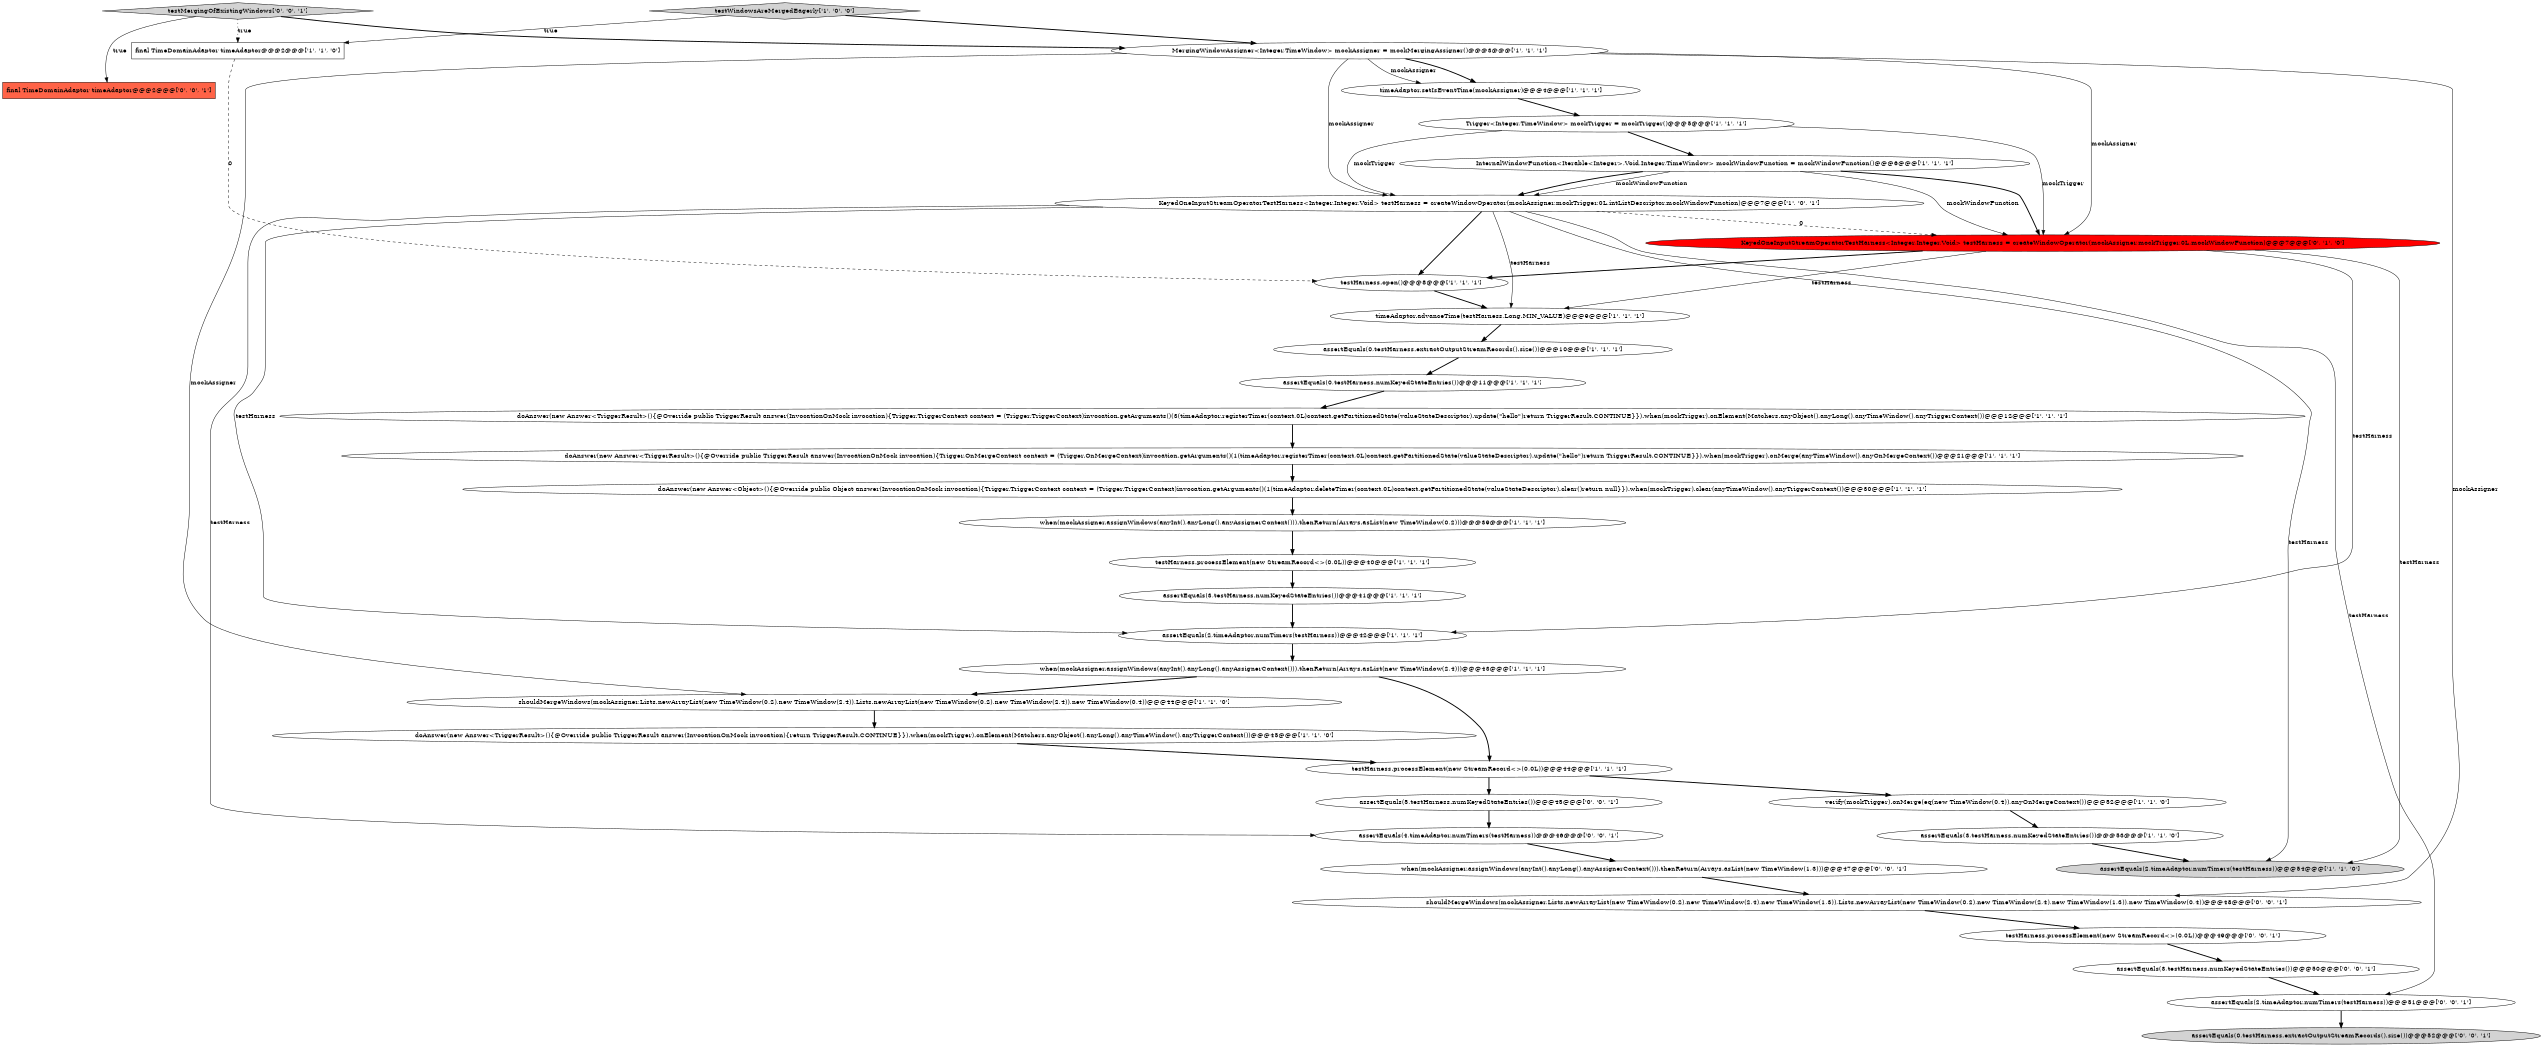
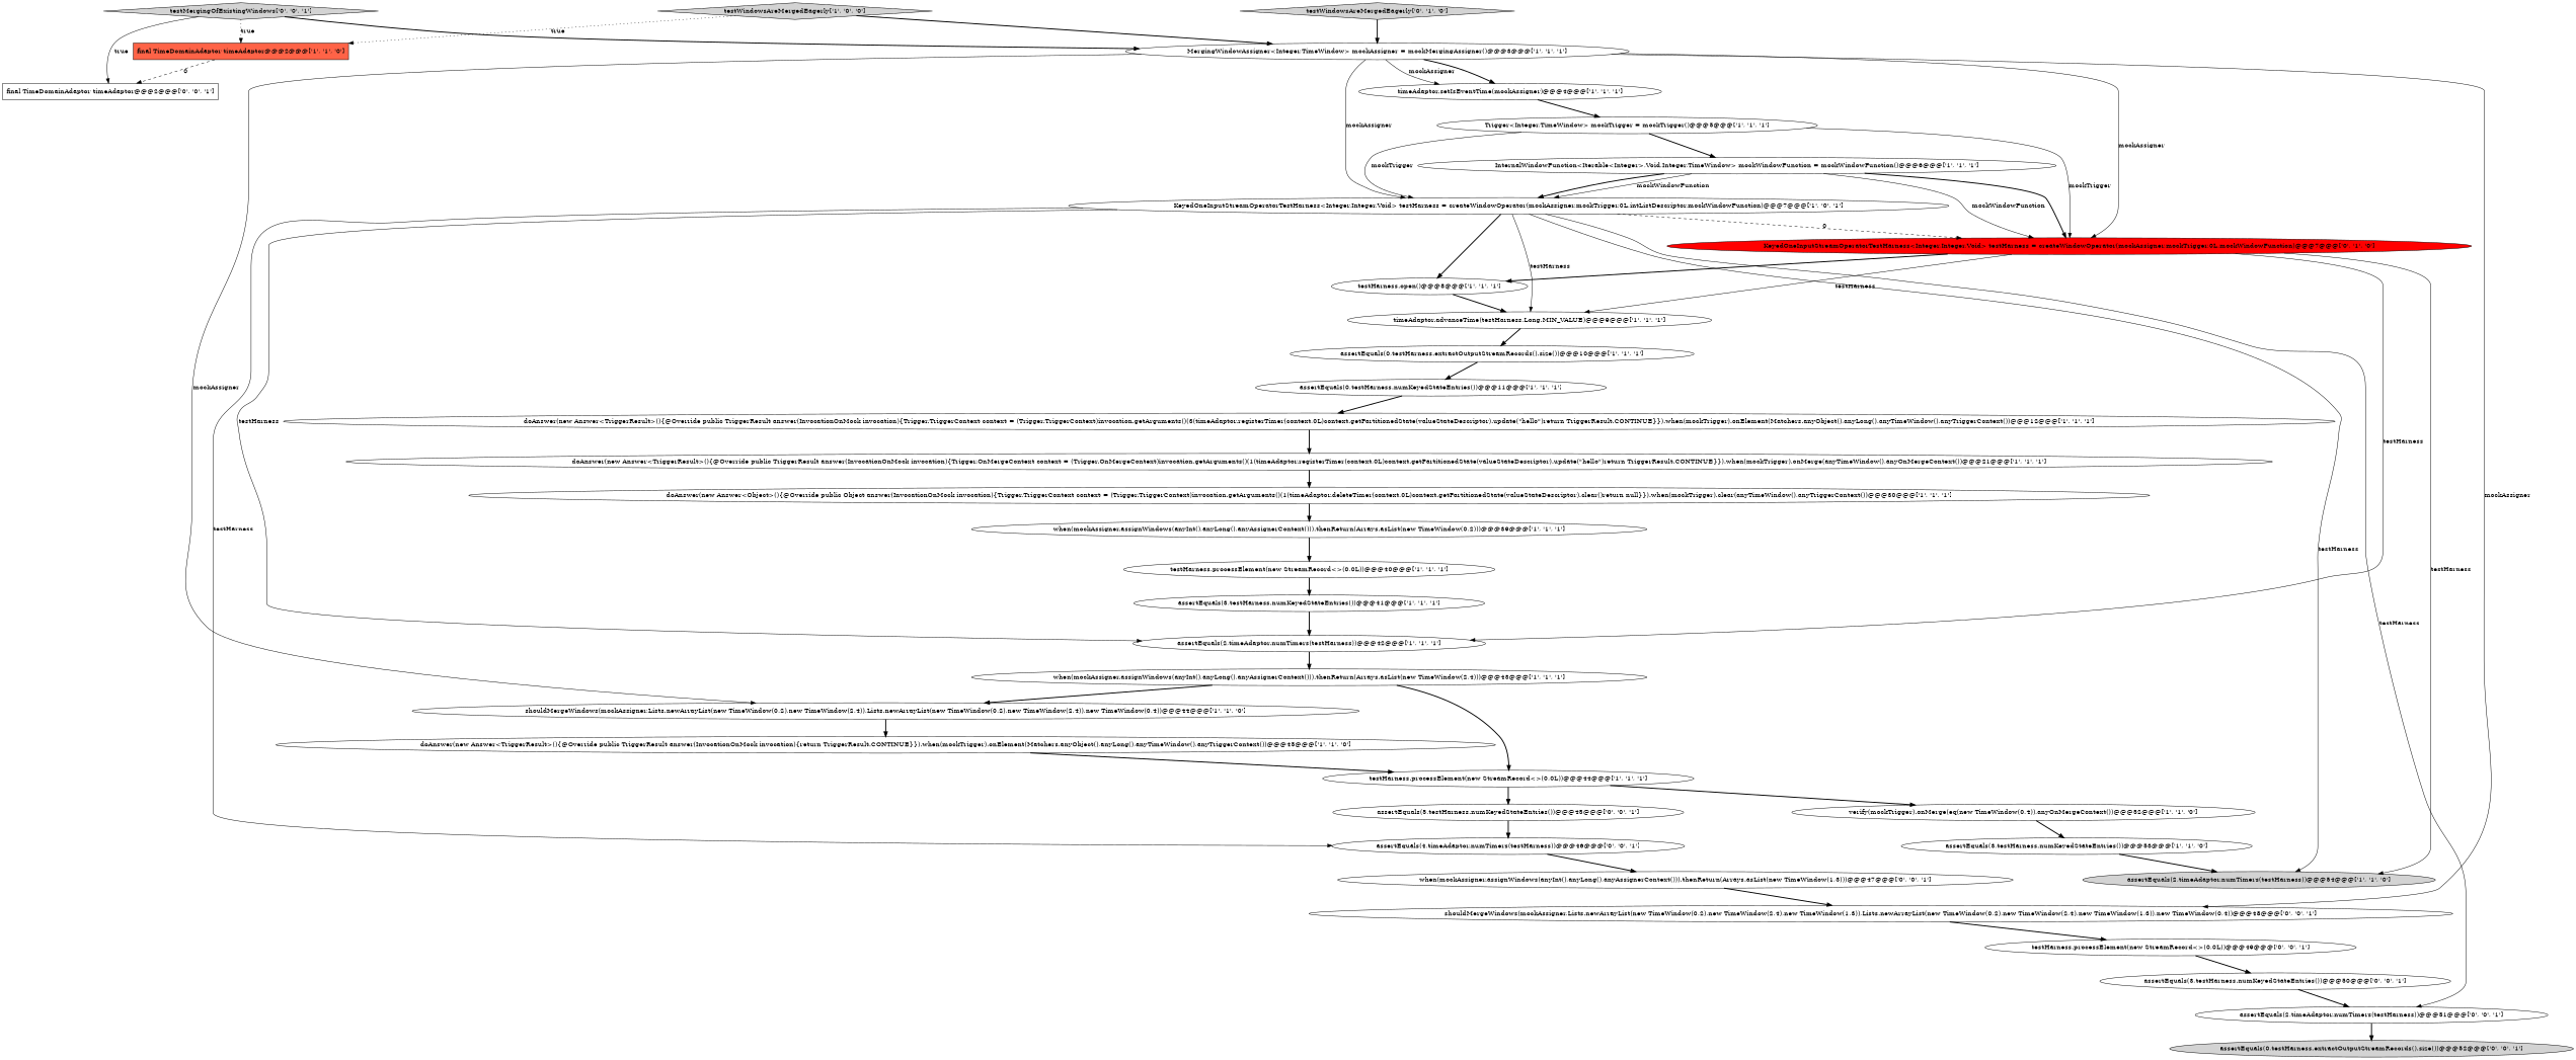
  digraph {
    node [fillcolor=white shape=ellipse style=filled]
    edge [style=bold]
    n1 [label="doAnswer(new Answer<TriggerResult>(){@Override public TriggerResult answer(InvocationOnMock invocation){return TriggerResult.CONTINUE}}).when(mockTrigger).onElement(Matchers.anyObject(),anyLong(),anyTimeWindow(),anyTriggerContext())@@@45@@@['1', '1', '0']"]
    n2 [label="testHarness.processElement(new StreamRecord<>(0,0L))@@@44@@@['1', '1', '1']"]
    n3 [label="assertEquals(5,testHarness.numKeyedStateEntries())@@@45@@@['0', '0', '1']"]
    n4 [label="verify(mockTrigger).onMerge(eq(new TimeWindow(0,4)),anyOnMergeContext())@@@52@@@['1', '1', '0']"]
    n5 [fillcolor=lightgray label="testMergingOfExistingWindows['0', '0', '1']" shape=diamond]
    n6 [label="MergingWindowAssigner<Integer,TimeWindow> mockAssigner = mockMergingAssigner()@@@3@@@['1', '1', '1']"]
-   n7 [fillcolor=tomato label="final TimeDomainAdaptor timeAdaptor@@@2@@@['0', '0', '1']" shape=box]
-   n8 [label="final TimeDomainAdaptor timeAdaptor@@@2@@@['1', '1', '0']" shape=box]
+   n7 [label="final TimeDomainAdaptor timeAdaptor@@@2@@@['0', '0', '1']" shape=box]
+   n8 [fillcolor=tomato label="final TimeDomainAdaptor timeAdaptor@@@2@@@['1', '1', '0']" shape=box]
    n9 [label="shouldMergeWindows(mockAssigner,Lists.newArrayList(new TimeWindow(0,2),new TimeWindow(2,4),new TimeWindow(1,3)),Lists.newArrayList(new TimeWindow(0,2),new TimeWindow(2,4),new TimeWindow(1,3)),new TimeWindow(0,4))@@@48@@@['0', '0', '1']"]
    n10 [label="timeAdaptor.setIsEventTime(mockAssigner)@@@4@@@['1', '1', '1']"]
    n11 [fillcolor=red label="KeyedOneInputStreamOperatorTestHarness<Integer,Integer,Void> testHarness = createWindowOperator(mockAssigner,mockTrigger,0L,mockWindowFunction)@@@7@@@['0', '1', '0']"]
    n12 [label="KeyedOneInputStreamOperatorTestHarness<Integer,Integer,Void> testHarness = createWindowOperator(mockAssigner,mockTrigger,0L,intListDescriptor,mockWindowFunction)@@@7@@@['1', '0', '1']"]
    n13 [label="shouldMergeWindows(mockAssigner,Lists.newArrayList(new TimeWindow(0,2),new TimeWindow(2,4)),Lists.newArrayList(new TimeWindow(0,2),new TimeWindow(2,4)),new TimeWindow(0,4))@@@44@@@['1', '1', '0']"]
    n14 [label="doAnswer(new Answer<TriggerResult>(){@Override public TriggerResult answer(InvocationOnMock invocation){Trigger.TriggerContext context = (Trigger.TriggerContext)invocation.getArguments()(3(timeAdaptor.registerTimer(context,0L)context.getPartitionedState(valueStateDescriptor).update(\"hello\")return TriggerResult.CONTINUE}}).when(mockTrigger).onElement(Matchers.anyObject(),anyLong(),anyTimeWindow(),anyTriggerContext())@@@12@@@['1', '1', '1']"]
    n15 [label="doAnswer(new Answer<TriggerResult>(){@Override public TriggerResult answer(InvocationOnMock invocation){Trigger.OnMergeContext context = (Trigger.OnMergeContext)invocation.getArguments()(1(timeAdaptor.registerTimer(context,0L)context.getPartitionedState(valueStateDescriptor).update(\"hello\")return TriggerResult.CONTINUE}}).when(mockTrigger).onMerge(anyTimeWindow(),anyOnMergeContext())@@@21@@@['1', '1', '1']"]
    n16 [label="doAnswer(new Answer<Object>(){@Override public Object answer(InvocationOnMock invocation){Trigger.TriggerContext context = (Trigger.TriggerContext)invocation.getArguments()(1(timeAdaptor.deleteTimer(context,0L)context.getPartitionedState(valueStateDescriptor).clear()return null}}).when(mockTrigger).clear(anyTimeWindow(),anyTriggerContext())@@@30@@@['1', '1', '1']"]
    n17 [label="assertEquals(3,testHarness.numKeyedStateEntries())@@@53@@@['1', '1', '0']"]
    n18 [fillcolor=lightgray label="assertEquals(2,timeAdaptor.numTimers(testHarness))@@@54@@@['1', '1', '0']"]
    n19 [label="assertEquals(3,testHarness.numKeyedStateEntries())@@@50@@@['0', '0', '1']"]
    n20 [label="assertEquals(2,timeAdaptor.numTimers(testHarness))@@@51@@@['0', '0', '1']"]
    n21 [fillcolor=lightgray label="assertEquals(0,testHarness.extractOutputStreamRecords().size())@@@52@@@['0', '0', '1']"]
    n22 [label="assertEquals(4,timeAdaptor.numTimers(testHarness))@@@46@@@['0', '0', '1']"]
    n23 [label="when(mockAssigner.assignWindows(anyInt(),anyLong(),anyAssignerContext())).thenReturn(Arrays.asList(new TimeWindow(1,3)))@@@47@@@['0', '0', '1']"]
    n24 [label="assertEquals(3,testHarness.numKeyedStateEntries())@@@41@@@['1', '1', '1']"]
    n25 [label="assertEquals(2,timeAdaptor.numTimers(testHarness))@@@42@@@['1', '1', '1']"]
    n26 [label="when(mockAssigner.assignWindows(anyInt(),anyLong(),anyAssignerContext())).thenReturn(Arrays.asList(new TimeWindow(2,4)))@@@43@@@['1', '1', '1']"]
    n27 [label="testHarness.processElement(new StreamRecord<>(0,0L))@@@49@@@['0', '0', '1']"]
    n28 [fillcolor=lightgray label="testWindowsAreMergedEagerly['1', '0', '0']" shape=diamond]
    n29 [label="when(mockAssigner.assignWindows(anyInt(),anyLong(),anyAssignerContext())).thenReturn(Arrays.asList(new TimeWindow(0,2)))@@@39@@@['1', '1', '1']"]
    n30 [label="testHarness.processElement(new StreamRecord<>(0,0L))@@@40@@@['1', '1', '1']"]
    n31 [label="Trigger<Integer,TimeWindow> mockTrigger = mockTrigger()@@@5@@@['1', '1', '1']"]
    n32 [label="InternalWindowFunction<Iterable<Integer>,Void,Integer,TimeWindow> mockWindowFunction = mockWindowFunction()@@@6@@@['1', '1', '1']"]
+   n33 [fillcolor=lightgray label="testWindowsAreMergedEagerly['0', '1', '0']" shape=diamond]
    n34 [label="timeAdaptor.advanceTime(testHarness,Long.MIN_VALUE)@@@9@@@['1', '1', '1']"]
    n35 [label="testHarness.open()@@@8@@@['1', '1', '1']"]
    n36 [label="assertEquals(0,testHarness.extractOutputStreamRecords().size())@@@10@@@['1', '1', '1']"]
    n37 [label="assertEquals(0,testHarness.numKeyedStateEntries())@@@11@@@['1', '1', '1']"]
    n1 -> n2
    n2 -> n3
    n2 -> n4
    n3 -> n22
    n4 -> n17
    n5 -> n6
    n5 -> n7 [label=true style=solid]
    n5 -> n8 [label=true style=dotted]
    n6 -> n9 [label=mockAssigner style=solid]
    n6 -> n10
    n6 -> n10 [label=mockAssigner style=solid]
    n6 -> n11 [label=mockAssigner style=solid]
    n6 -> n12 [label=mockAssigner style=solid]
    n6 -> n13 [label=mockAssigner style=solid]
-   n8 -> n35 [label=0 style=dashed]
+   n8 -> n7 [label=0 style=dashed]
    n9 -> n27
    n10 -> n31
    n11 -> n18 [label=testHarness style=solid]
    n11 -> n25 [label=testHarness style=solid]
    n11 -> n34 [label=testHarness style=solid]
    n11 -> n35
    n12 -> n11 [label=0 style=dashed]
    n12 -> n18 [label=testHarness style=solid]
    n12 -> n20 [label=testHarness style=solid]
    n12 -> n22 [label=testHarness style=solid]
    n12 -> n25 [label=testHarness style=solid]
    n12 -> n34 [label=testHarness style=solid]
    n12 -> n35
    n13 -> n1
    n14 -> n15
    n15 -> n16
    n16 -> n29
    n17 -> n18
    n19 -> n20
    n20 -> n21
    n22 -> n23
    n23 -> n9
    n24 -> n25
    n25 -> n26
    n26 -> n2
    n26 -> n13
    n27 -> n19
    n28 -> n6
-   n28 -> n8 [label=true style=solid]
+   n28 -> n8 [label=true style=dotted]
    n29 -> n30
    n30 -> n24
    n31 -> n11 [label=mockTrigger style=solid]
    n31 -> n12 [label=mockTrigger style=solid]
    n31 -> n32
    n32 -> n11 [label=mockWindowFunction style=solid]
    n32 -> n11
    n32 -> n12 [label=mockWindowFunction style=solid]
    n32 -> n12
+   n33 -> n6
    n34 -> n36
    n35 -> n34
    n36 -> n37
    n37 -> n14
  }
